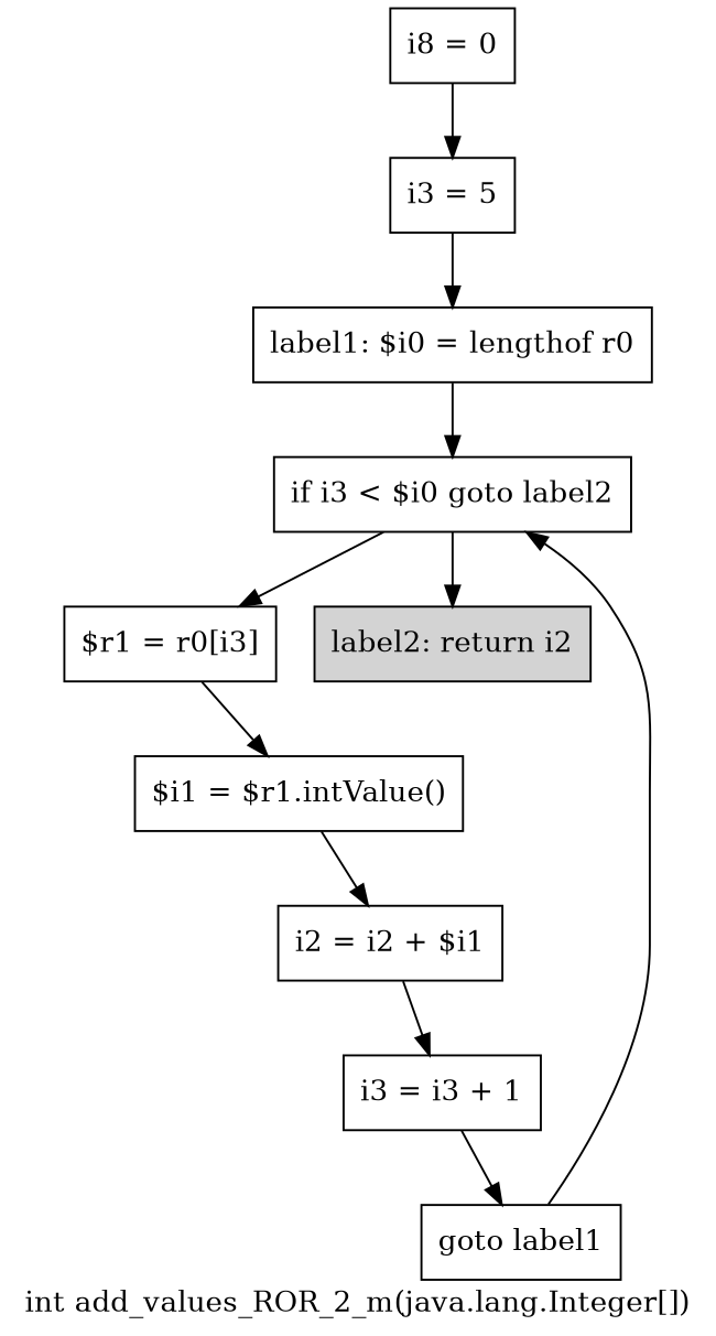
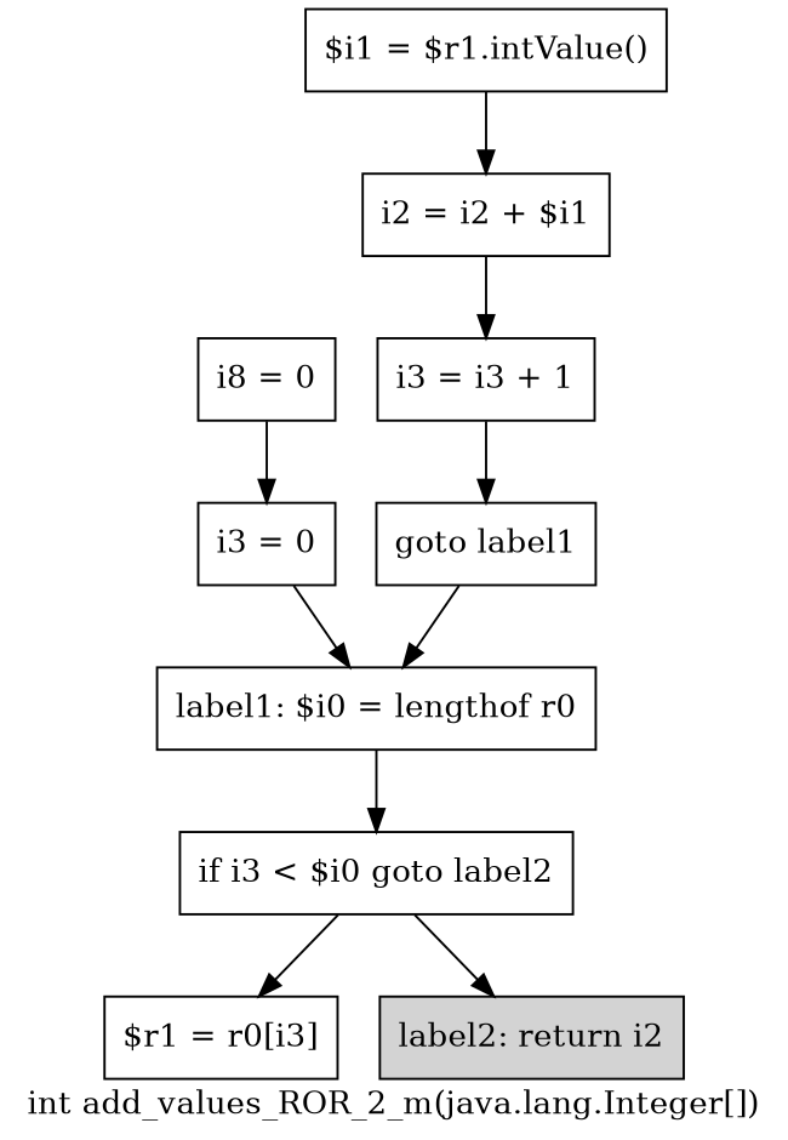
  digraph {
    label="int add_values_ROR_2_m(java.lang.Integer[])"
    node [shape=box]
    n1 [label="i8 = 0"]
-   n2 [label="i3 = 5"]
+   n2 [label="i3 = 0"]
    n3 [label="label1: $i0 = lengthof r0"]
    n4 [label="if i3 < $i0 goto label2"]
    n5 [label="$r1 = r0[i3]"]
    n6 [fillcolor=lightgray label="label2: return i2" style=filled]
    n7 [label="$i1 = $r1.intValue()"]
    n8 [label="i2 = i2 + $i1"]
    n9 [label="i3 = i3 + 1"]
    n10 [label="goto label1"]
    n1 -> n2
    n2 -> n3
    n3 -> n4
    n4 -> n5
    n4 -> n6
-   n5 -> n7
    n7 -> n8
    n8 -> n9
    n9 -> n10
-   n10 -> n4
+   n10 -> n3
  }
